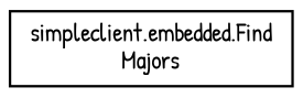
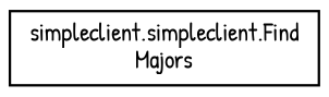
  digraph {
    rankdir=TB
    fontname="Patrick Hand"
-   n1 [color=black fillcolor=white fontname="Patrick Hand" fontsize=10 height=0.2 label="simpleclient.embedded.Find\lMajors" shape=record style=filled width=0.4]
+   n1 [color=black fillcolor=white fontname="Patrick Hand" fontsize=10 height=0.2 label="simpleclient.simpleclient.Find\lMajors" shape=record style=filled width=0.4]
  }
